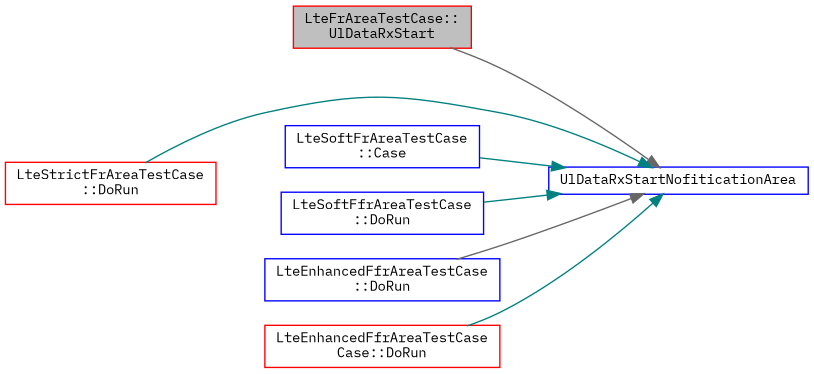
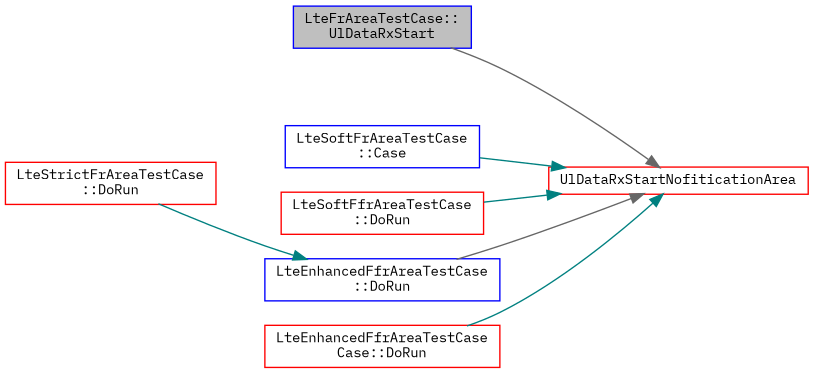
  digraph {
    fontname="IBM Plex Mono"
    rankdir=RL
    node [color=blue fillcolor=white fontname="IBM Plex Mono" fontsize=10 shape=record style=filled]
    edge [color=teal dir=back fontname="IBM Plex Mono" fontsize=10 labelfontname=Helvetica labelfontsize=10 style=solid]
-   n1 [color=red fillcolor=grey75 fontcolor=black height=0.2 label="LteFrAreaTestCase::\lUlDataRxStart" width=0.4]
-   n2 [height=0.2 label=UlDataRxStartNofiticationArea width=0.4]
+   n1 [fillcolor=grey75 fontcolor=black height=0.2 label="LteFrAreaTestCase::\lUlDataRxStart" width=0.4]
+   n2 [color=red height=0.2 label=UlDataRxStartNofiticationArea width=0.4]
    n3 [color=red height=0.2 label="LteStrictFrAreaTestCase\l::DoRun" width=0.4]
    n4 [height=0.2 label="LteSoftFrAreaTestCase\l::Case" width=0.4]
-   n5 [height=0.2 label="LteSoftFfrAreaTestCase\l::DoRun" width=0.4]
+   n5 [color=red height=0.2 label="LteSoftFfrAreaTestCase\l::DoRun" width=0.4]
    n6 [height=0.2 label="LteEnhancedFfrAreaTestCase\l::DoRun" width=0.4]
    n7 [color=red height=0.2 label="LteEnhancedFfrAreaTestCase\lCase::DoRun" width=0.4]
    n2 -> n1 [color=gray40]
-   n2 -> n3
+   n6 -> n3
    n2 -> n4
    n2 -> n5
    n2 -> n6 [color=gray40]
    n2 -> n7
  }
